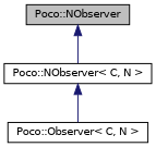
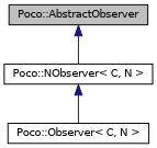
  digraph {
    node [color=black fillcolor=white fontname=Helvetica fontsize=10 shape=record style=filled]
    edge [color=midnightblue dir=back fontname=Helvetica fontsize=10 labelfontname=Helvetica labelfontsize=10 style=solid]
-   n1 [fillcolor=grey75 fontcolor=black height=0.2 label="Poco::NObserver" width=0.4]
+   n1 [fillcolor=grey75 fontcolor=black height=0.2 label="Poco::AbstractObserver" width=0.4]
    n2 [height=0.2 label="Poco::NObserver\< C, N \>" width=0.4]
    n3 [height=0.2 label="Poco::Observer\< C, N \>" width=0.4]
    n1 -> n2
    n2 -> n3
  }
